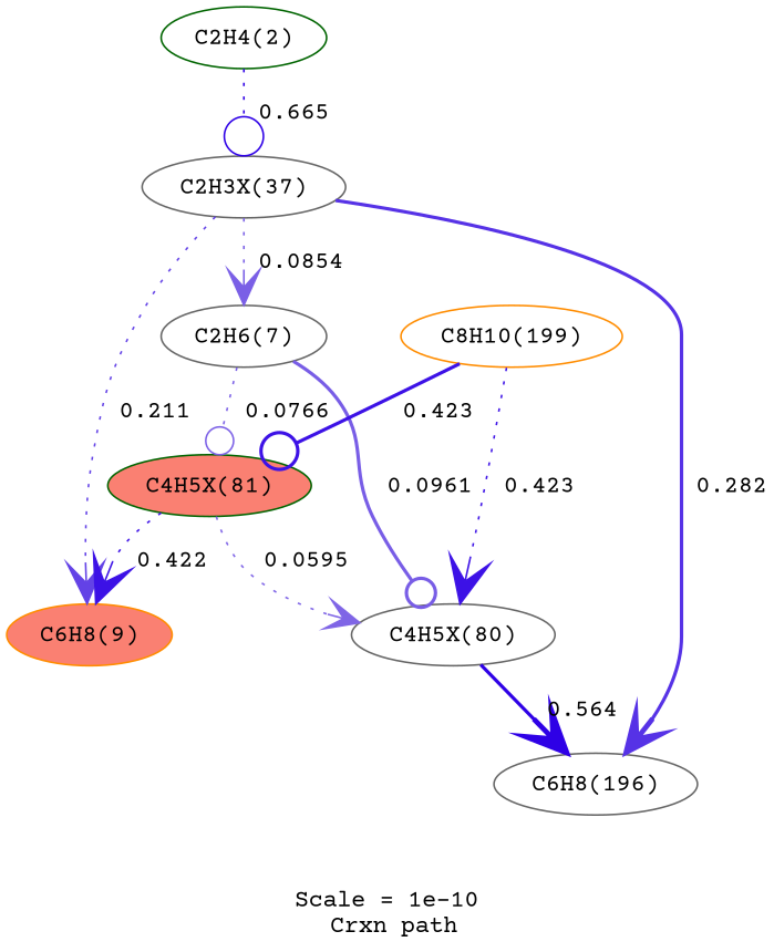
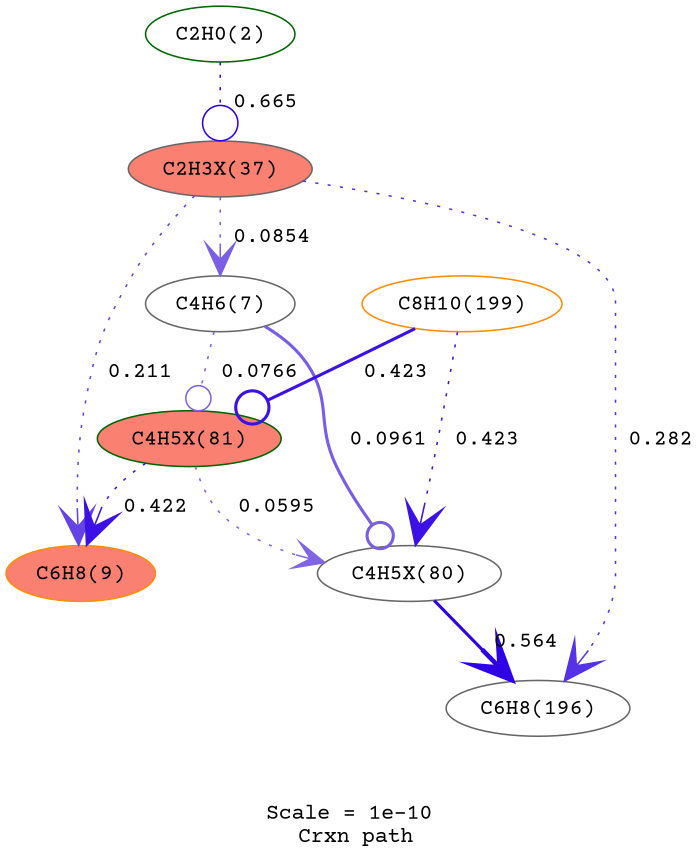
  digraph {
    fontname="Courier Prime"
    label="Scale = 1e-10\l Crxn path"
    node [color=gray40 fillcolor=white fontname="Courier Prime" style=filled]
    edge [arrowhead=vee arrowsize=2.68 color="0.7, 0.923, 0.9" fontname="Courier Prime" style=dotted]
-   n1 [color=darkgreen label="C2H4(2)"]
-   n2 [label="C2H3X(37)"]
-   n3 [label="C2H6(7)"]
+   n1 [color=darkgreen label="C2H0(2)"]
+   n2 [fillcolor=salmon label="C2H3X(37)"]
+   n3 [label="C4H6(7)"]
    n4 [color=darkorange fillcolor=salmon label="C6H8(9)"]
    n5 [label="C6H8(196)"]
    n6 [color=darkgreen fillcolor=salmon label="C4H5X(81)"]
    n7 [label="C4H5X(80)"]
    n8 [color=darkorange label="C8H10(199)"]
    n1 -> n2 [arrowhead=odot arrowsize=2.85 color="0.7, 1.17, 0.9" label=" 0.665"]
    n2 -> n3 [arrowsize=2.07 color="0.7, 0.585, 0.9" label=" 0.0854"]
    n2 -> n4 [arrowsize=2.41 color="0.7, 0.711, 0.9" label=" 0.211"]
-   n2 -> n5 [arrowsize=2.52 color="0.7, 0.782, 0.9" label=" 0.282" style=bold]
+   n2 -> n5 [arrowsize=2.52 color="0.7, 0.782, 0.9" label=" 0.282"]
    n3 -> n6 [arrowhead=odot arrowsize=2.03 color="0.7, 0.577, 0.9" label=" 0.0766"]
    n3 -> n7 [arrowhead=odot arrowsize=2.12 color="0.7, 0.596, 0.9" label=" 0.0961" style=bold]
    n6 -> n4 [arrowsize=2.67 color="0.7, 0.922, 0.9" label=" 0.422"]
    n6 -> n7 [arrowsize=1.93 color="0.7, 0.559, 0.9" label=" 0.0595"]
    n7 -> n5 [arrowsize=2.78 color="0.7, 1.06, 0.9" label=" 0.564" style=bold]
    n8 -> n6 [arrowhead=odot label=" 0.423" style=bold]
    n8 -> n7 [label=" 0.423"]
  }
